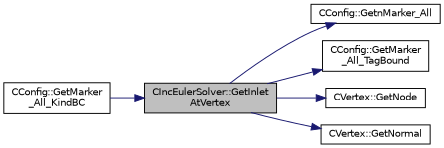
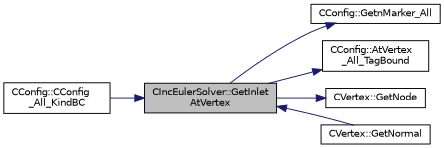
  digraph {
    rankdir=LR
    node [color=black fillcolor=white fontname=Helvetica fontsize=10 shape=record style=filled]
    edge [color=midnightblue fontname=Helvetica fontsize=10 labelfontname=Helvetica labelfontsize=10 style=solid]
    n1 [fillcolor=grey75 fontcolor=black height=0.2 label="CIncEulerSolver::GetInlet\lAtVertex" width=0.4]
    n2 [height=0.2 label="CConfig::GetnMarker_All" width=0.4]
-   n3 [height=0.2 label="CConfig::GetMarker\l_All_TagBound" width=0.4]
+   n3 [height=0.2 label="CConfig::AtVertex\l_All_TagBound" width=0.4]
    n4 [height=0.2 label="CVertex::GetNode" width=0.4]
    n5 [height=0.2 label="CVertex::GetNormal" width=0.4]
-   n6 [height=0.2 label="CConfig::GetMarker\l_All_KindBC" width=0.4]
+   n6 [height=0.2 label="CConfig::CConfig\l_All_KindBC" width=0.4]
    n1 -> n2
    n1 -> n3
    n1 -> n4
-   n1 -> n5
+   n5 -> n1
    n6 -> n1
  }
